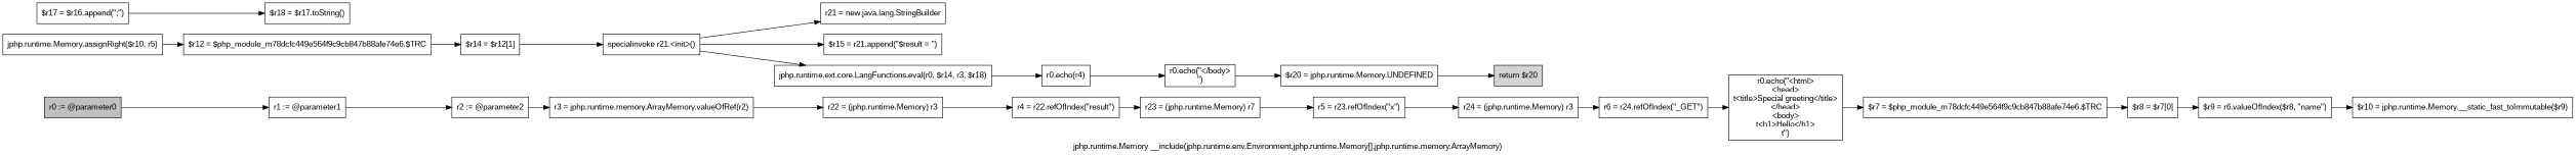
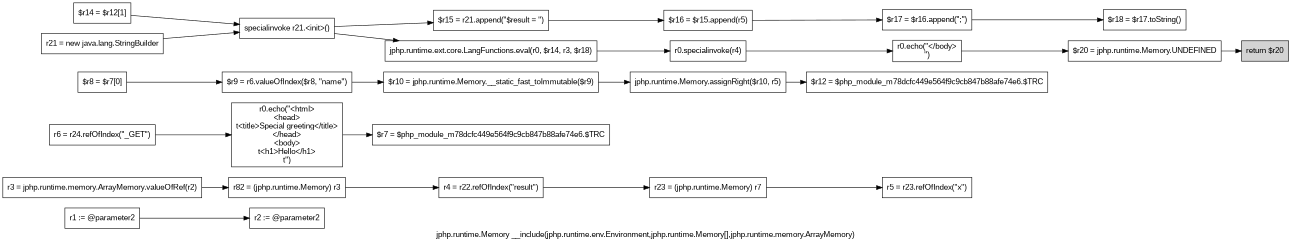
  digraph {
    fontname="Liberation Sans"
    label="jphp.runtime.Memory __include(jphp.runtime.env.Environment,jphp.runtime.Memory[],jphp.runtime.memory.ArrayMemory)"
    rankdir=LR
    node [fontname="Liberation Sans" shape=box]
    edge [fontname="Liberation Sans"]
-   n1 [fillcolor=gray label="r0 := @parameter0" style=filled]
-   n2 [label="r1 := @parameter1"]
+   n2 [label="r1 := @parameter2"]
    n3 [label="r2 := @parameter2"]
    n4 [label="r3 = jphp.runtime.memory.ArrayMemory.valueOfRef(r2)"]
-   n5 [label="r22 = (jphp.runtime.Memory) r3"]
+   n5 [label="r82 = (jphp.runtime.Memory) r3"]
    n6 [label="r4 = r22.refOfIndex(\"result\")"]
    n7 [label="r23 = (jphp.runtime.Memory) r7"]
    n8 [label="r5 = r23.refOfIndex(\"x\")"]
-   n9 [label="r24 = (jphp.runtime.Memory) r3"]
    n10 [label="r6 = r24.refOfIndex(\"_GET\")"]
    n11 [label="r0.echo(\"<html>\n<head>\n\t<title>Special greeting</title>\n</head>\n<body>\n\t<h1>Hello</h1>\n\t\")"]
    n12 [label="$r7 = $php_module_m78dcfc449e564f9c9cb847b88afe74e6.$TRC"]
    n13 [label="$r8 = $r7[0]"]
    n14 [label="$r9 = r6.valueOfIndex($r8, \"name\")"]
    n15 [label="$r10 = jphp.runtime.Memory.__static_fast_toImmutable($r9)"]
    n16 [label="jphp.runtime.Memory.assignRight($r10, r5)"]
    n17 [label="$r12 = $php_module_m78dcfc449e564f9c9cb847b88afe74e6.$TRC"]
    n18 [label="$r14 = $r12[1]"]
    n19 [label="specialinvoke r21.<init>()"]
    n20 [label="r21 = new java.lang.StringBuilder"]
    n21 [label="$r15 = r21.append(\"$result = \")"]
    n22 [label="jphp.runtime.ext.core.LangFunctions.eval(r0, $r14, r3, $r18)"]
+   n23 [label="$r16 = $r15.append(r5)"]
    n24 [label="$r17 = $r16.append(\";\")"]
    n25 [label="$r18 = $r17.toString()"]
-   n26 [label="r0.echo(r4)"]
+   n26 [label="r0.specialinvoke(r4)"]
    n27 [label="r0.echo(\"</body>\n\")"]
    n28 [label="$r20 = jphp.runtime.Memory.UNDEFINED"]
    n29 [fillcolor=lightgray label="return $r20" style=filled]
-   n1 -> n2
    n2 -> n3
-   n3 -> n4
    n4 -> n5
    n5 -> n6
    n6 -> n7
    n7 -> n8
-   n8 -> n9
-   n9 -> n10
    n10 -> n11
    n11 -> n12
-   n12 -> n13
    n13 -> n14
    n14 -> n15
+   n15 -> n16
    n16 -> n17
-   n17 -> n18
    n18 -> n19
    n19 -> n21
    n19 -> n22
-   n19 -> n20
+   n20 -> n19
+   n21 -> n23
    n22 -> n26
+   n23 -> n24
    n24 -> n25
    n26 -> n27
    n27 -> n28
    n28 -> n29
  }
